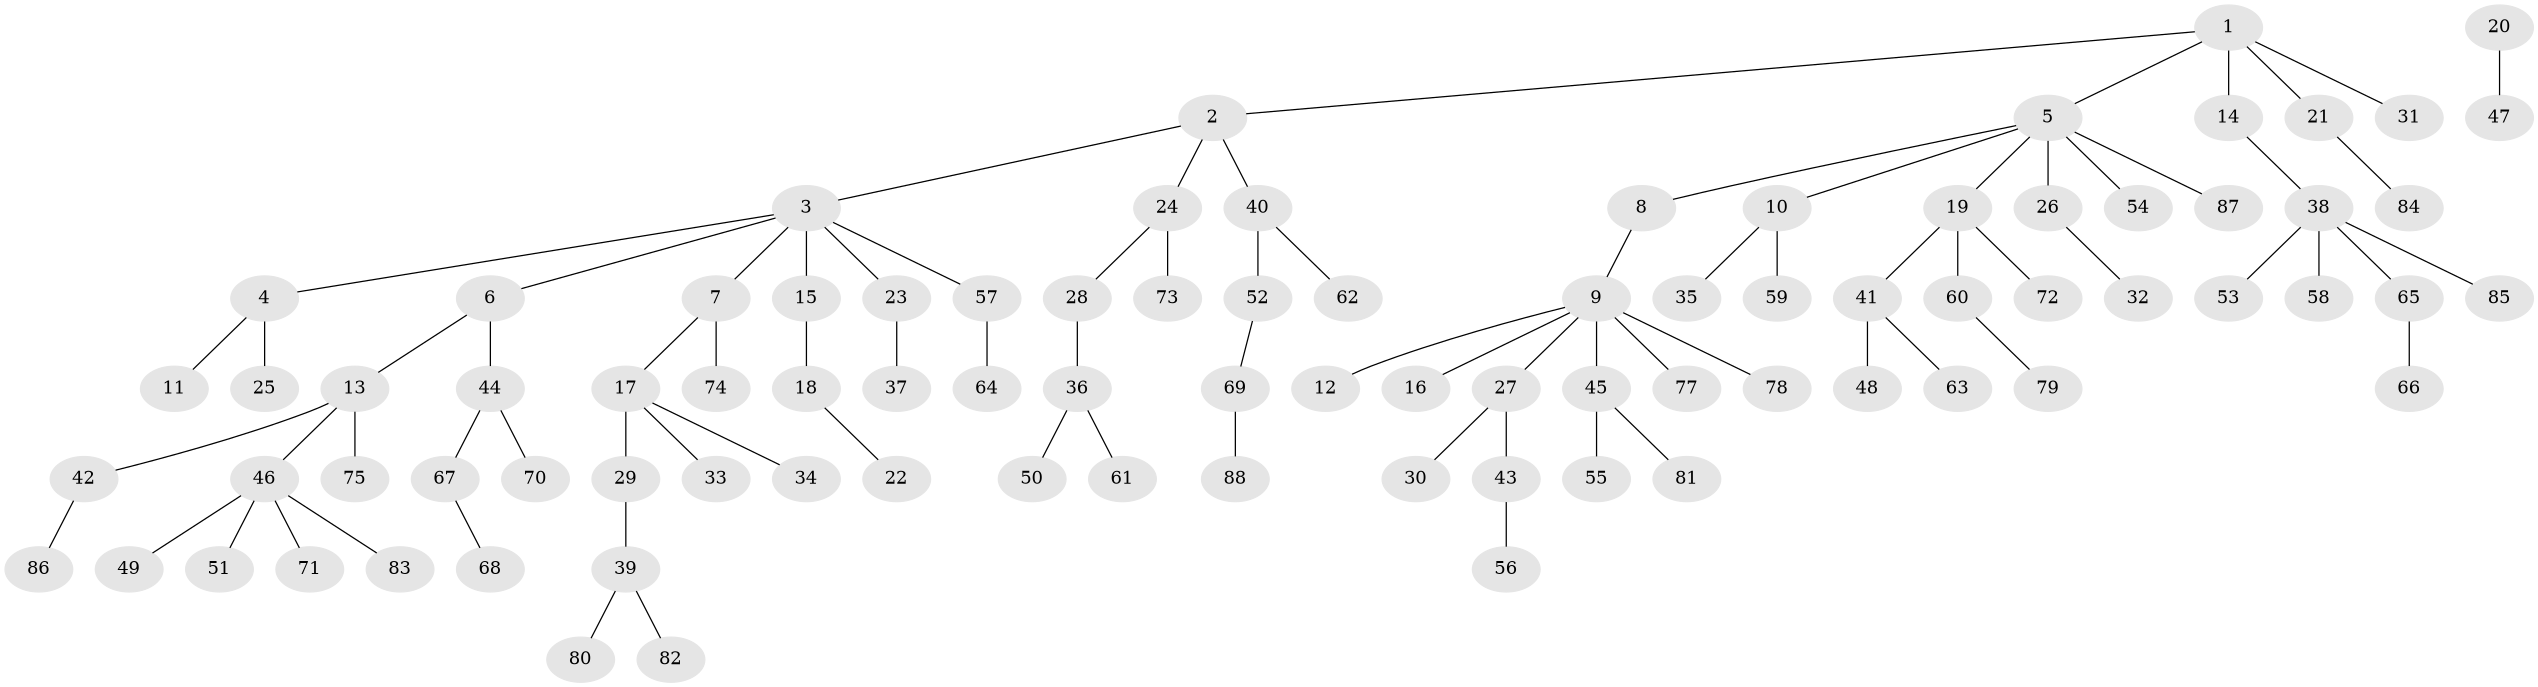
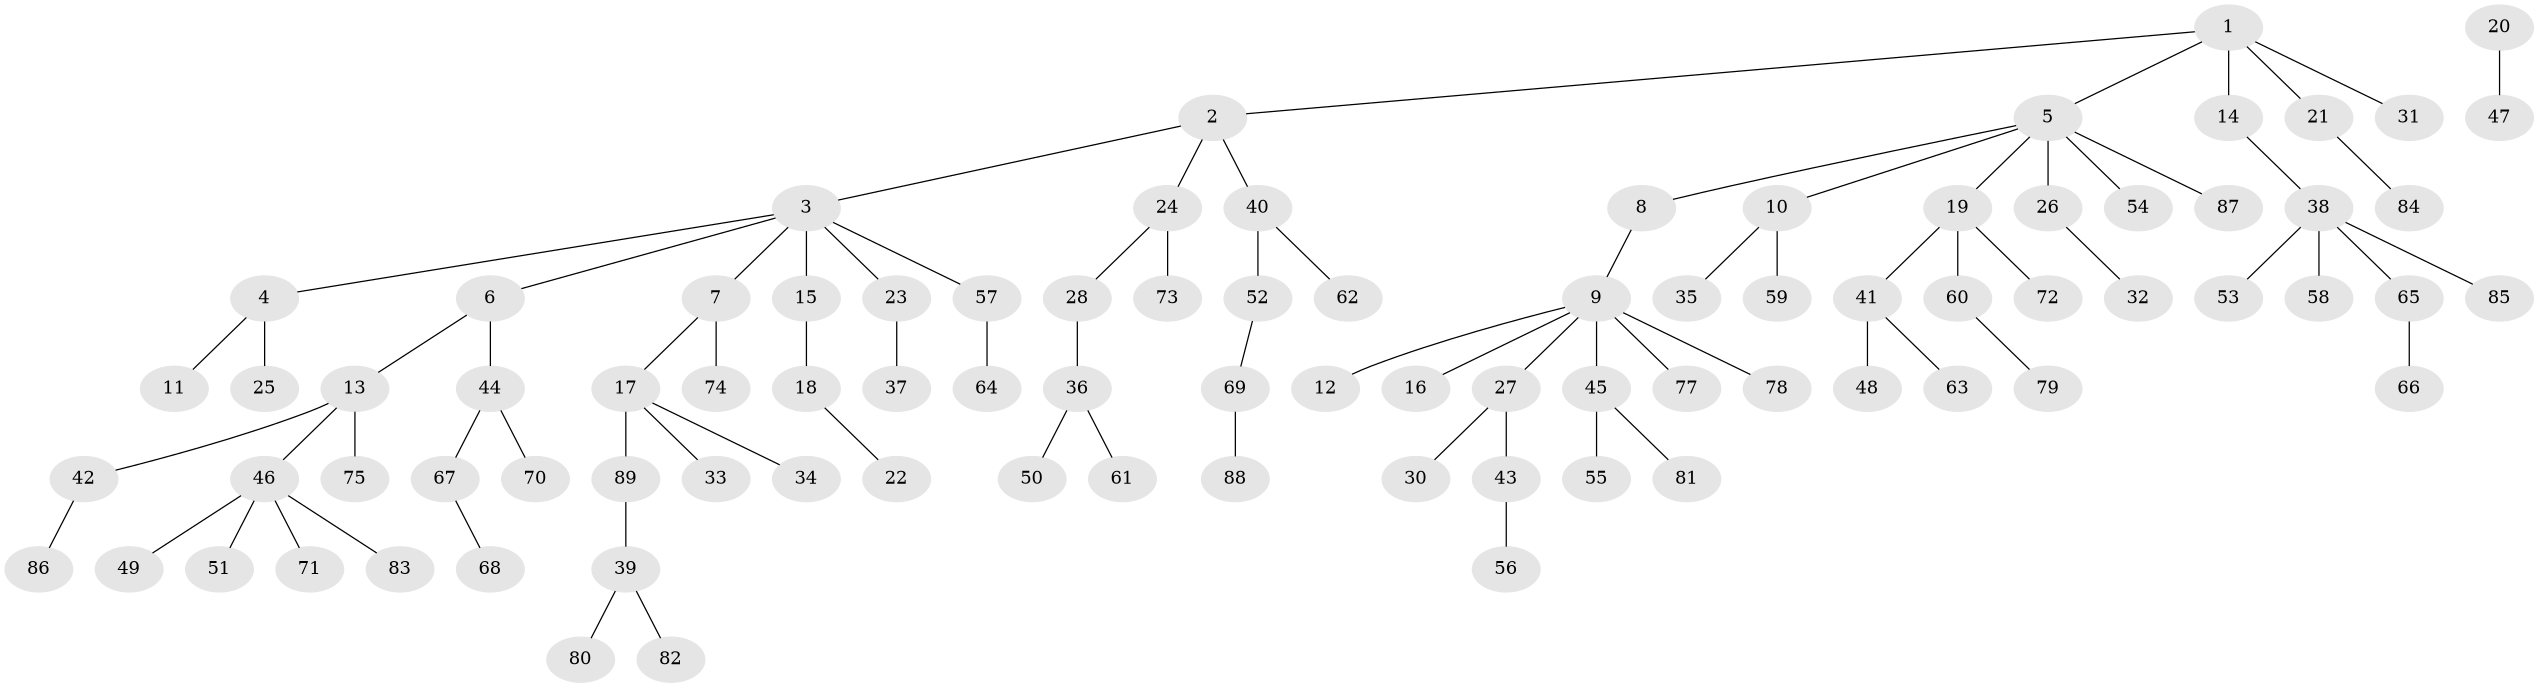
  graph {
    node [color=gray90 style=filled]
    1
    2
    5
    14
    21
    31
    3
    24
    40
    8
    10
    19
    26
    54
    87
    38
    20
    47
    84
    4
    6
    7
    15
    23
    57
    28
    73
    52
    62
    11
    25
    13
    44
    17
    74
    18
    37
    64
    9
    35
    59
    41
    60
    72
    32
    42
    46
    75
    67
    70
-   29
+   29 [label=89]
    33
    34
    12
    16
    27
    45
    77
    78
    30
    43
    55
    81
    86
    49
    51
    71
    83
    53
    58
    65
    85
    22
    39
    48
    63
    79
    36
    56
    50
    61
    80
    82
    66
    69
    68
    88
    1 -- 2
    1 -- 5
    1 -- 14
    1 -- 21
    1 -- 31
    2 -- 3
    2 -- 24
    2 -- 40
    5 -- 8
    5 -- 10
    5 -- 19
    5 -- 26
    5 -- 54
    5 -- 87
    14 -- 38
    21 -- 84
    3 -- 4
    3 -- 6
    3 -- 7
    3 -- 15
    3 -- 23
    3 -- 57
    24 -- 28
    24 -- 73
    40 -- 52
    40 -- 62
    8 -- 9
    10 -- 35
    10 -- 59
    19 -- 41
    19 -- 60
    19 -- 72
    26 -- 32
    38 -- 53
    38 -- 58
    38 -- 65
    38 -- 85
    20 -- 47
    4 -- 11
    4 -- 25
    6 -- 13
    6 -- 44
    7 -- 17
    7 -- 74
    15 -- 18
    23 -- 37
    57 -- 64
    28 -- 36
    52 -- 69
    13 -- 42
    13 -- 46
    13 -- 75
    44 -- 67
    44 -- 70
    17 -- 29
    17 -- 33
    17 -- 34
    18 -- 22
    9 -- 12
    9 -- 16
    9 -- 27
    9 -- 45
    9 -- 77
    9 -- 78
    41 -- 48
    41 -- 63
    60 -- 79
    42 -- 86
    46 -- 49
    46 -- 51
    46 -- 71
    46 -- 83
    67 -- 68
    29 -- 39
    27 -- 30
    27 -- 43
    45 -- 55
    45 -- 81
    43 -- 56
    65 -- 66
    39 -- 80
    39 -- 82
    36 -- 50
    36 -- 61
    69 -- 88
  }
